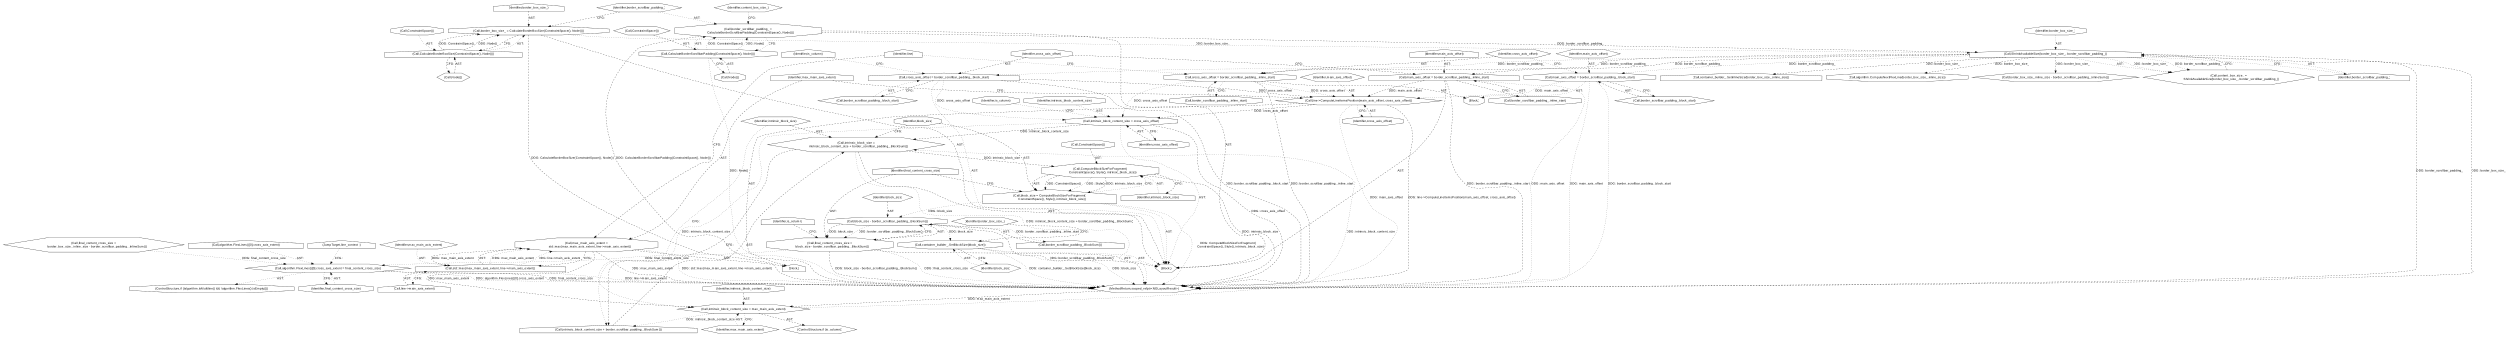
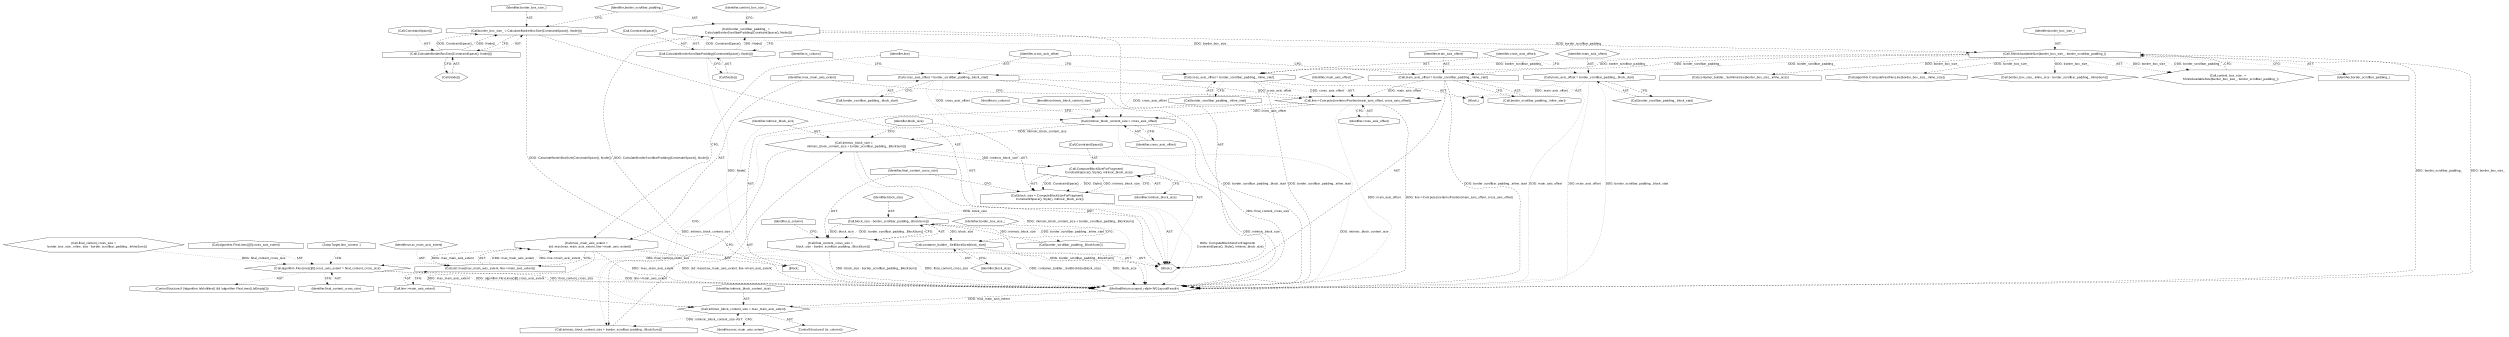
  digraph {
    fontname="Liberation Sans"
    node [fontname="Liberation Sans" shape=octagon]
    edge [fontname="Liberation Sans" style=dashed]
    n1 [label="(Call,intrinsic_block_size =\n      intrinsic_block_content_size + border_scrollbar_padding_.BlockSum())" shape=hexagon]
    n2 [label="(Call,ComputeBlockSizeForFragment(\n      ConstraintSpace(), Style(), intrinsic_block_size))"]
    n3 [label="(MethodReturn,scoped_refptr<NGLayoutResult>)" shape=hexagon]
    n4 [label="(Call,intrinsic_block_content_size + border_scrollbar_padding_.BlockSum())" shape=house]
    n5 [label="(Block,)" shape=hexagon]
    n6 [label="(Call,block_size = ComputeBlockSizeForFragment(\n      ConstraintSpace(), Style(), intrinsic_block_size))" shape=house]
    n7 [label="(Identifier,intrinsic_block_size)" shape=house]
    n8 [label="(Call,intrinsic_block_content_size = max_main_axis_extent)" shape=hexagon]
    n9 [label="(Identifier,max_main_axis_extent)" shape=hexagon]
    n10 [label="(ControlStructure,if (is_column))" shape=hexagon]
    n11 [label="(Call,max_main_axis_extent =\n        std::max(max_main_axis_extent, line->main_axis_extent))"]
    n12 [label="(Call,std::max(max_main_axis_extent, line->main_axis_extent))" shape=house]
    n13 [label="(Block,)" shape=house]
    n14 [label="(Call,line->main_axis_extent)" shape=house]
    n15 [label="(Call,intrinsic_block_content_size = cross_axis_offset)"]
    n16 [label="(Identifier,cross_axis_offset)"]
    n17 [label="(Call,cross_axis_offset = border_scrollbar_padding_.inline_start)"]
    n18 [label="(Call,line->ComputeLineItemsPosition(main_axis_offset, cross_axis_offset))" shape=hexagon]
    n19 [label="(Call,border_scrollbar_padding_.inline_start)"]
    n20 [label="(Block,)"]
    n21 [label="(Identifier,cross_axis_offset)"]
    n22 [label="(Call,ShrinkAvailableSize(border_box_size_, border_scrollbar_padding_))" shape=house]
    n23 [label="(Call,main_axis_offset = border_scrollbar_padding_.inline_start)" shape=house]
    n24 [label="(Call,main_axis_offset = border_scrollbar_padding_.block_start)"]
    n25 [label="(Call,cross_axis_offset = border_scrollbar_padding_.block_start)" shape=house]
    n26 [label="(Call,container_builder_.SetInlineSize(border_box_size_.inline_size))" shape=house]
    n27 [label="(Call,algorithm.ComputeNextFlexLine(border_box_size_.inline_size))"]
    n28 [label="(Call,border_box_size_.inline_size - border_scrollbar_padding_.InlineSum())" shape=hexagon]
    n29 [label="(Call,content_box_size_ =\n      ShrinkAvailableSize(border_box_size_, border_scrollbar_padding_))" shape=hexagon]
    n30 [label="(Identifier,border_scrollbar_padding_)" shape=house]
    n31 [label="(Call,border_scrollbar_padding_.inline_start)"]
    n32 [label="(Call,border_scrollbar_padding_.block_start)" shape=hexagon]
    n33 [label="(Call,border_scrollbar_padding_.block_start)" shape=hexagon]
    n34 [label="(Call,border_box_size_ = CalculateBorderBoxSize(ConstraintSpace(), Node()))"]
    n35 [label="(Call,CalculateBorderBoxSize(ConstraintSpace(), Node()))" shape=house]
    n36 [label="(Call,Node())" shape=hexagon]
    n37 [label="(Call,border_scrollbar_padding_ =\n      CalculateBorderScrollbarPadding(ConstraintSpace(), Node()))"]
    n38 [label="(Call,CalculateBorderScrollbarPadding(ConstraintSpace(), Node()))"]
    n39 [label="(Call,Node())"]
    n40 [label="(Call,block_size - border_scrollbar_padding_.BlockSum())"]
    n41 [label="(Call,final_content_cross_size =\n      block_size - border_scrollbar_padding_.BlockSum())"]
    n42 [label="(Call,container_builder_.SetBlockSize(block_size))"]
    n43 [label="(Call,border_scrollbar_padding_.BlockSum())" shape=house]
    n44 [label="(Call,algorithm.FlexLines()[0].cross_axis_extent = final_content_cross_size)" shape=hexagon]
    n45 [label="(Identifier,block_size)" shape=hexagon]
    n46 [label="(ControlStructure,if (!algorithm.IsMultiline() && !algorithm.FlexLines().IsEmpty()))"]
    n47 [label="(Identifier,final_content_cross_size)"]
    n48 [label="(Call,ConstraintSpace())" shape=hexagon]
    n49 [label="(Identifier,intrinsic_block_size)" shape=hexagon]
    n50 [label="(Call,ConstraintSpace())"]
    n51 [label="(Identifier,cross_axis_offset)"]
    n52 [label="(Identifier,max_main_axis_extent)" shape=hexagon]
    n53 [label="(Call,ConstraintSpace())"]
    n54 [label="(Identifier,main_axis_offset)" shape=hexagon]
    n55 [label="(Call,algorithm.FlexLines()[0].cross_axis_extent)" shape=house]
    n56 [label="(Identifier,is_column)" shape=house]
    n57 [label="(Identifier,line)" shape=house]
    n58 [label="(Identifier,main_axis_offset)" shape=house]
    n59 [label="(Identifier,is_column)"]
    n60 [label="(Identifier,border_box_size_)"]
    n61 [label="(JumpTarget,line_context :)" shape=house]
    n62 [label="(Identifier,border_box_size_)" shape=house]
    n63 [label="(Identifier,intrinsic_block_content_size)"]
    n64 [label="(Identifier,border_box_size_)" shape=hexagon]
    n65 [label="(Identifier,is_column)" shape=house]
    n66 [label="(Identifier,intrinsic_block_content_size)"]
    n67 [label="(Identifier,block_size)"]
    n68 [label="(Identifier,final_content_cross_size)" shape=house]
    n69 [label="(Call,final_content_cross_size =\n        border_box_size_.inline_size - border_scrollbar_padding_.InlineSum())" shape=hexagon]
    n70 [label="(Identifier,cross_axis_offset)" shape=hexagon]
    n71 [label="(Identifier,max_main_axis_extent)" shape=house]
    n72 [label="(Identifier,block_size)" shape=hexagon]
    n73 [label="(Identifier,main_axis_offset)" shape=hexagon]
    n74 [label="(Identifier,border_scrollbar_padding_)" shape=hexagon]
    n75 [label="(Identifier,content_box_size_)" shape=hexagon]
    n1 -> n2 [label="DDG: intrinsic_block_size"]
    n1 -> n3 [label="DDG: intrinsic_block_content_size + border_scrollbar_padding_.BlockSum()" style=dotted]
    n1 -> n4 [label="CFG: "]
    n1 -> n5 [label="AST: "]
    n2 -> n3 [label="DDG: intrinsic_block_size"]
    n2 -> n6 [label="AST: "]
    n2 -> n6 [label="DDG: ConstraintSpace()"]
    n2 -> n6 [label="DDG: Style()" style=dotted]
    n2 -> n6 [label="DDG: intrinsic_block_size"]
    n2 -> n7 [label="CFG: "]
    n3 -> n8 [label="DDG: max_main_axis_extent"]
    n4 -> n1 [label="AST: "]
    n6 -> n2 [label="CFG: " style=dotted]
    n6 -> n3 [label="DDG: ComputeBlockSizeForFragment(\n      ConstraintSpace(), Style(), intrinsic_block_size)" style=dotted]
    n6 -> n5 [label="AST: " style=dotted]
    n6 -> n40 [label="DDG: block_size" style=dotted]
    n7 -> n2 [label="AST: " style=dotted]
    n8 -> n1 [label="DDG: intrinsic_block_content_size" style=dotted]
    n8 -> n4 [label="DDG: intrinsic_block_content_size" style=dotted]
    n8 -> n9 [label="CFG: " style=dotted]
    n8 -> n10 [label="AST: "]
    n9 -> n8 [label="AST: " style=dotted]
    n11 -> n3 [label="DDG: max_main_axis_extent"]
    n11 -> n3 [label="DDG: std::max(max_main_axis_extent, line->main_axis_extent)" style=dotted]
    n11 -> n8 [label="DDG: max_main_axis_extent"]
    n11 -> n12 [label="CFG: "]
    n11 -> n12 [label="DDG: max_main_axis_extent"]
    n11 -> n13 [label="AST: "]
    n12 -> n3 [label="DDG: line->main_axis_extent" style=dotted]
    n12 -> n11 [label="AST: "]
    n12 -> n11 [label="DDG: max_main_axis_extent" style=dotted]
    n12 -> n11 [label="DDG: line->main_axis_extent" style=dotted]
    n12 -> n14 [label="CFG: " style=dotted]
    n14 -> n12 [label="AST: "]
    n15 -> n1 [label="DDG: intrinsic_block_content_size"]
-   n15 -> n3 [label="DDG: cross_axis_offset"]
+   n15 -> n3 [label="DDG: final_content_cross_size"]
    n15 -> n4 [label="DDG: intrinsic_block_content_size" style=dotted]
    n15 -> n5 [label="AST: " style=dotted]
    n15 -> n16 [label="CFG: "]
    n16 -> n15 [label="AST: "]
    n17 -> n3 [label="DDG: border_scrollbar_padding_.inline_start"]
    n17 -> n15 [label="DDG: cross_axis_offset" style=dotted]
    n17 -> n18 [label="DDG: cross_axis_offset" style=dotted]
    n17 -> n19 [label="CFG: " style=dotted]
    n17 -> n20 [label="AST: "]
    n18 -> n3 [label="DDG: main_axis_offset" style=dotted]
    n18 -> n3 [label="DDG: line->ComputeLineItemsPosition(main_axis_offset, cross_axis_offset)"]
    n18 -> n13 [label="AST: "]
    n18 -> n15 [label="DDG: cross_axis_offset"]
    n18 -> n21 [label="CFG: " style=dotted]
    n19 -> n17 [label="AST: "]
    n21 -> n18 [label="AST: "]
    n22 -> n3 [label="DDG: border_scrollbar_padding_"]
    n22 -> n3 [label="DDG: border_box_size_"]
    n22 -> n17 [label="DDG: border_scrollbar_padding_"]
    n22 -> n23 [label="DDG: border_scrollbar_padding_"]
    n22 -> n24 [label="DDG: border_scrollbar_padding_" style=dotted]
    n22 -> n25 [label="DDG: border_scrollbar_padding_" style=dotted]
    n22 -> n26 [label="DDG: border_box_size_"]
    n22 -> n27 [label="DDG: border_box_size_"]
    n22 -> n28 [label="DDG: border_box_size_"]
    n22 -> n29 [label="AST: " style=dotted]
    n22 -> n29 [label="DDG: border_box_size_" style=dotted]
    n22 -> n29 [label="DDG: border_scrollbar_padding_" style=dotted]
    n22 -> n30 [label="CFG: " style=dotted]
    n23 -> n3 [label="DDG: main_axis_offset" style=dotted]
    n23 -> n3 [label="DDG: border_scrollbar_padding_.inline_start"]
    n23 -> n5 [label="AST: "]
    n23 -> n18 [label="DDG: main_axis_offset"]
    n23 -> n31 [label="CFG: "]
    n24 -> n3 [label="DDG: main_axis_offset" style=dotted]
    n24 -> n3 [label="DDG: border_scrollbar_padding_.block_start" style=dotted]
    n24 -> n18 [label="DDG: main_axis_offset" style=dotted]
    n24 -> n20 [label="AST: " style=dotted]
    n24 -> n32 [label="CFG: "]
    n25 -> n3 [label="DDG: border_scrollbar_padding_.block_start"]
    n25 -> n5 [label="AST: " style=dotted]
    n25 -> n15 [label="DDG: cross_axis_offset" style=dotted]
    n25 -> n18 [label="DDG: cross_axis_offset"]
    n25 -> n33 [label="CFG: "]
    n29 -> n22 [label="CFG: "]
    n30 -> n22 [label="AST: " style=dotted]
    n31 -> n23 [label="AST: "]
    n32 -> n24 [label="AST: "]
    n33 -> n25 [label="AST: " style=dotted]
    n34 -> n3 [label="DDG: CalculateBorderBoxSize(ConstraintSpace(), Node())"]
    n34 -> n5 [label="AST: "]
    n34 -> n22 [label="DDG: border_box_size_" style=dotted]
    n34 -> n35 [label="CFG: "]
    n35 -> n34 [label="AST: " style=dotted]
    n35 -> n34 [label="DDG: ConstraintSpace()"]
    n35 -> n34 [label="DDG: Node()"]
    n35 -> n36 [label="CFG: "]
    n36 -> n35 [label="AST: "]
    n37 -> n3 [label="DDG: CalculateBorderScrollbarPadding(ConstraintSpace(), Node())"]
    n37 -> n5 [label="AST: "]
    n37 -> n22 [label="DDG: border_scrollbar_padding_"]
    n37 -> n38 [label="CFG: " style=dotted]
    n38 -> n3 [label="DDG: Node()" style=dotted]
    n38 -> n37 [label="AST: " style=dotted]
    n38 -> n37 [label="DDG: ConstraintSpace()" style=dotted]
    n38 -> n37 [label="DDG: Node()" style=dotted]
    n38 -> n39 [label="CFG: "]
    n39 -> n38 [label="AST: "]
    n40 -> n3 [label="DDG: border_scrollbar_padding_.BlockSum()"]
    n40 -> n41 [label="AST: "]
    n40 -> n41 [label="DDG: block_size"]
    n40 -> n41 [label="DDG: border_scrollbar_padding_.BlockSum()" style=dotted]
    n40 -> n42 [label="DDG: block_size" style=dotted]
    n40 -> n43 [label="DDG: border_scrollbar_padding_.inline_start" style=dotted]
    n41 -> n3 [label="DDG: block_size - border_scrollbar_padding_.BlockSum()"]
    n41 -> n3 [label="DDG: final_content_cross_size" style=dotted]
    n41 -> n5 [label="AST: "]
    n41 -> n40 [label="CFG: "]
    n41 -> n44 [label="DDG: final_content_cross_size" style=dotted]
    n42 -> n3 [label="DDG: block_size" style=dotted]
    n42 -> n3 [label="DDG: container_builder_.SetBlockSize(block_size)" style=dotted]
    n42 -> n5 [label="AST: " style=dotted]
    n42 -> n45 [label="CFG: "]
-   n43 -> n40 [label="AST: "]
+   n43 -> n40 [label="DDG: intrinsic_block_size"]
    n44 -> n3 [label="DDG: algorithm.FlexLines()[0].cross_axis_extent" style=dotted]
    n44 -> n3 [label="DDG: final_content_cross_size"]
    n44 -> n46 [label="AST: " style=dotted]
    n44 -> n47 [label="CFG: " style=dotted]
    n45 -> n42 [label="AST: " style=dotted]
    n47 -> n44 [label="AST: " style=dotted]
    n48 -> n38 [label="AST: "]
    n49 -> n1 [label="AST: "]
    n49 -> n8 [label="CFG: " style=dotted]
    n50 -> n35 [label="AST: " style=dotted]
    n51 -> n23 [label="CFG: "]
    n51 -> n25 [label="AST: "]
    n52 -> n12 [label="AST: " style=dotted]
    n53 -> n2 [label="AST: "]
    n54 -> n24 [label="AST: "]
    n55 -> n44 [label="AST: " style=dotted]
    n56 -> n41 [label="CFG: "]
    n57 -> n11 [label="CFG: "]
    n57 -> n17 [label="CFG: " style=dotted]
    n58 -> n23 [label="AST: "]
    n59 -> n15 [label="CFG: " style=dotted]
    n60 -> n22 [label="AST: " style=dotted]
    n61 -> n44 [label="CFG: " style=dotted]
    n62 -> n34 [label="AST: "]
    n63 -> n8 [label="AST: "]
    n64 -> n42 [label="CFG: "]
    n65 -> n25 [label="CFG: " style=dotted]
    n66 -> n15 [label="AST: " style=dotted]
    n67 -> n1 [label="CFG: "]
    n67 -> n6 [label="AST: "]
    n68 -> n6 [label="CFG: "]
    n68 -> n41 [label="AST: "]
    n69 -> n44 [label="DDG: final_content_cross_size" style=dotted]
    n70 -> n17 [label="AST: "]
    n70 -> n24 [label="CFG: " style=dotted]
    n71 -> n11 [label="AST: "]
    n71 -> n18 [label="CFG: "]
    n72 -> n40 [label="AST: "]
    n73 -> n18 [label="AST: " style=dotted]
    n74 -> n34 [label="CFG: "]
    n74 -> n37 [label="AST: " style=dotted]
    n75 -> n37 [label="CFG: " style=dotted]
  }
